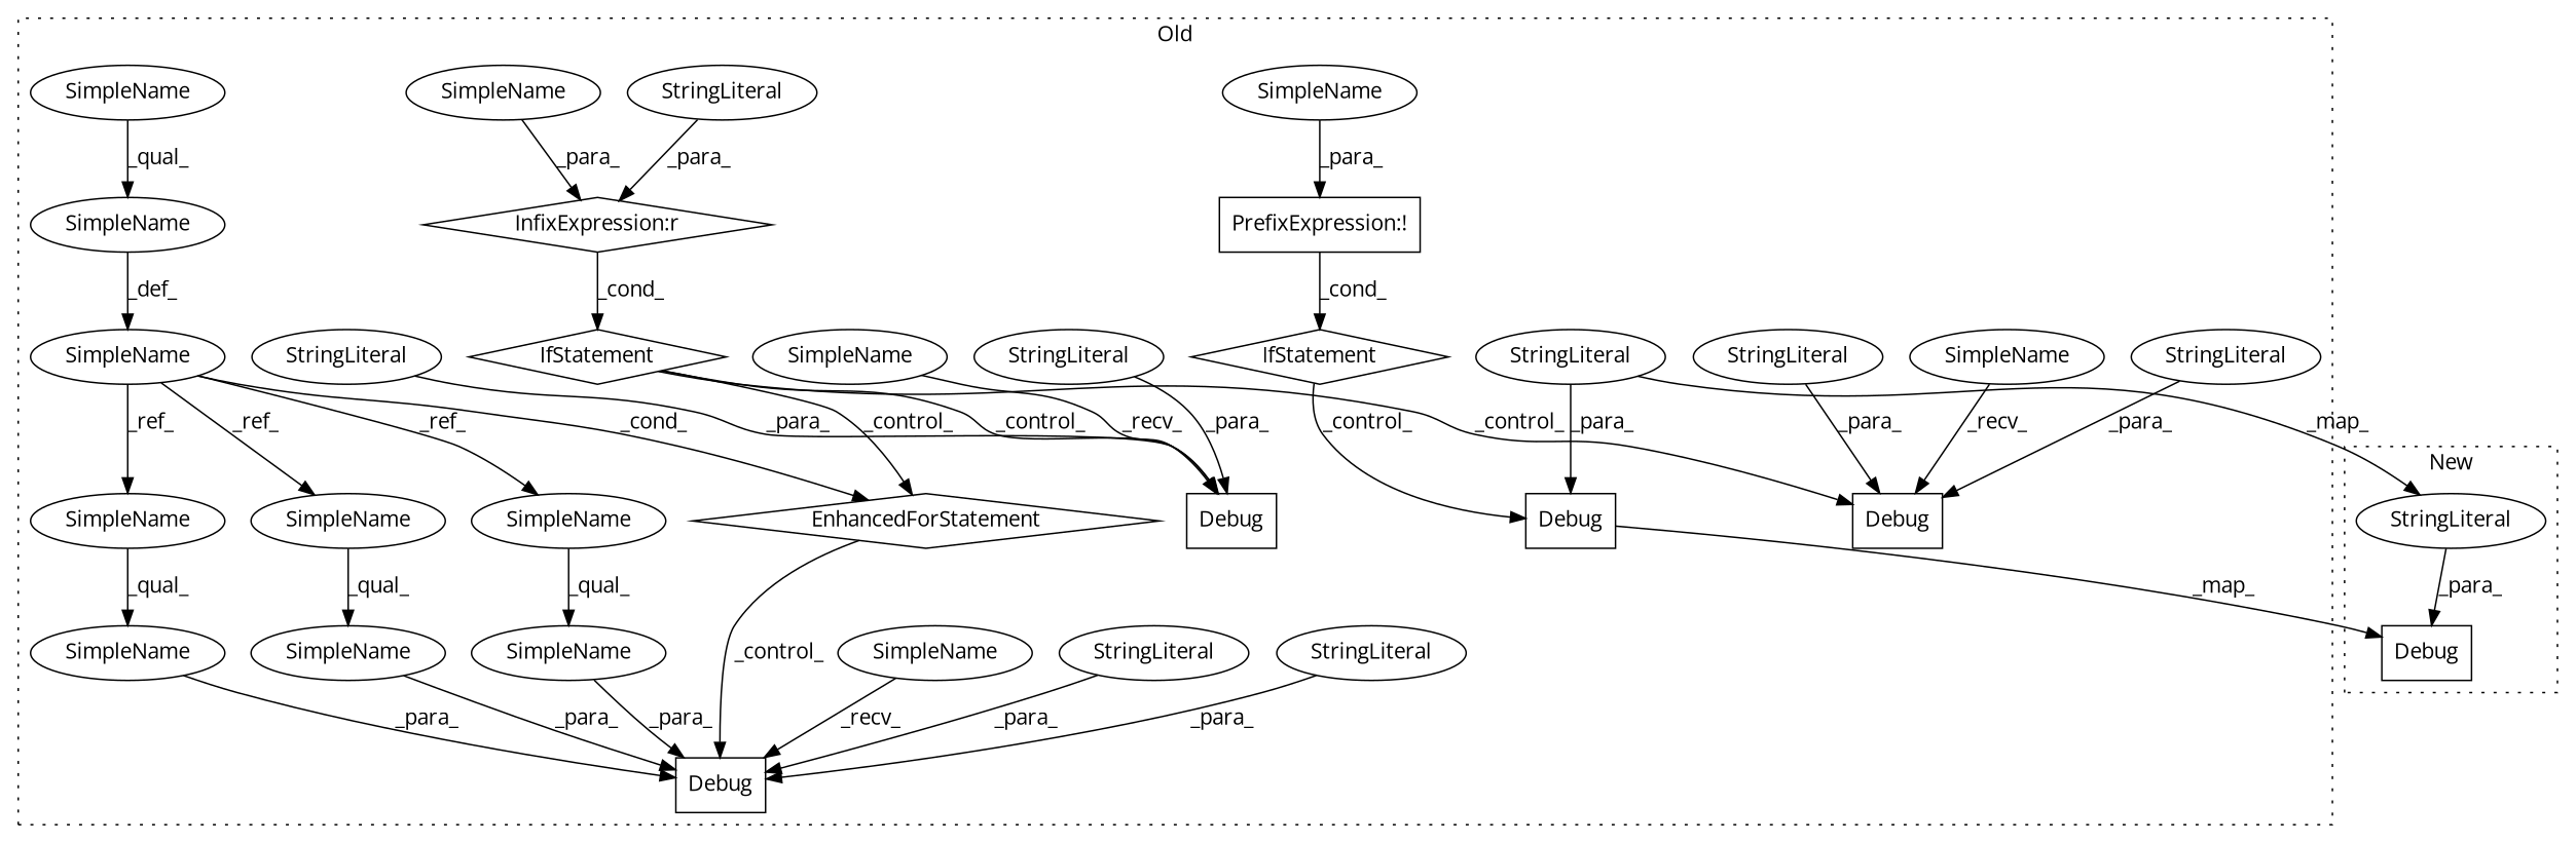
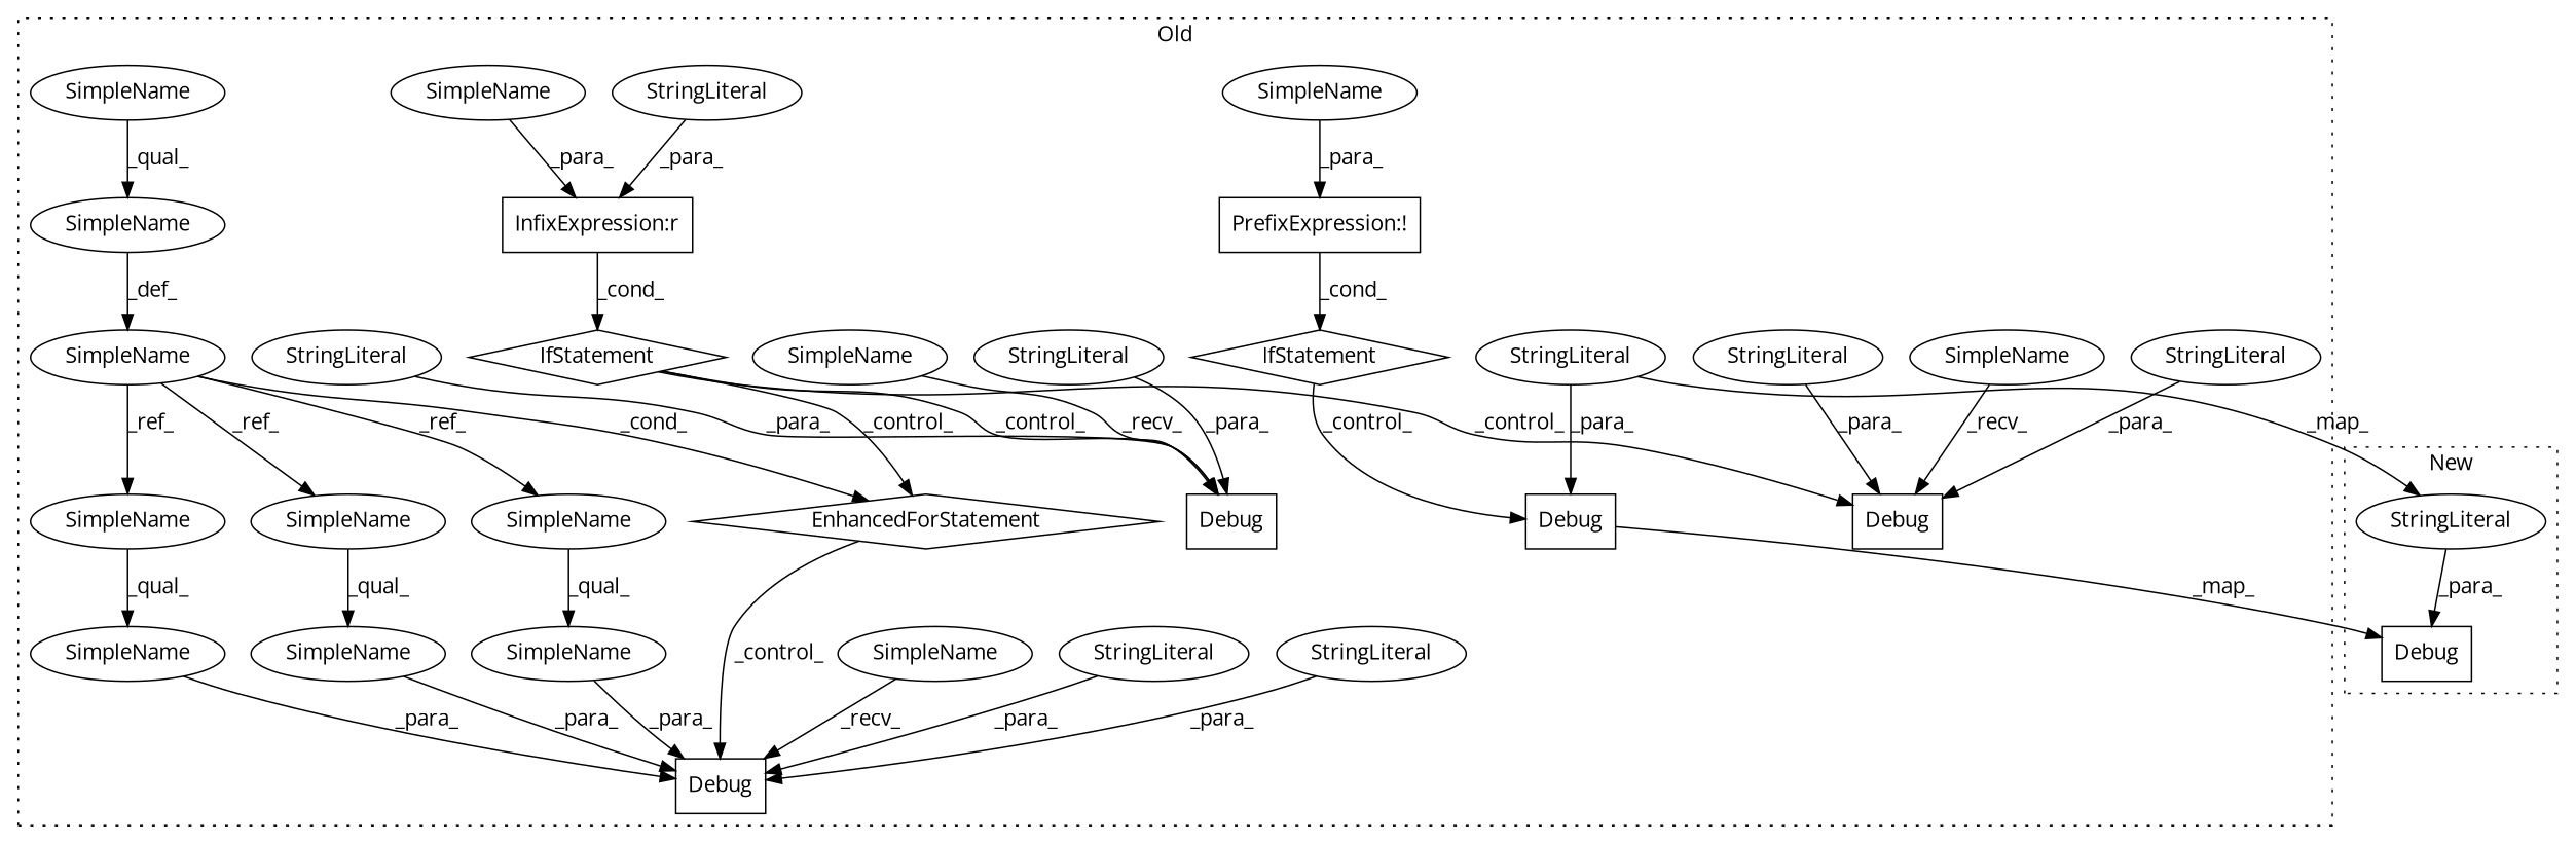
  digraph {
    fontname="Open Sans"
    node [a=42 l="6,1" s=13399 shape=ellipse fontname="Open Sans"]
    edge [fontname="Open Sans"]
    n1 [a=32 label=Debug s="13021,13079" shape=box]
    n2 [a=45 l=17 label=StringLiteral s=13050]
    n3 [a=32 label=Debug s="13775,13835" shape=box]
    n4 [a=45 l=31 label=StringLiteral s=13804]
    n5 [a=45 l=21 label=StringLiteral s=13781]
    n6 [a=32 label=Debug s="13950,14010" shape=box]
    n7 [a=45 l=21 label=StringLiteral s=13956]
    n8 [a=45 l=31 label=StringLiteral s=13979]
    n9 [a=32 label=Debug s="13263,13477" shape=box]
    n10 [a=45 l=21 label=StringLiteral s=13269]
    n11 [a=45 l=83 label=StringLiteral s=13292]
    n12 [l=11 label=SimpleName]
    n13 [l=13 label=SimpleName s=13464]
    n14 [l=30 label=SimpleName s=13432]
-   n15 [a=27 l=4 label="InfixExpression:r" s=13102 shape=diamond]
+   n15 [a=27 l=4 label="InfixExpression:r" s=13102 shape=box]
    n16 [a=25 l="4,14" label=IfStatement s="12966,13003" shape=diamond]
    n17 [a=38 l=-12971 label="PrefixExpression:!" s=12970 shape=box]
    n18 [a=45 l=4 label=StringLiteral s=13106]
    n19 [a=25 l="4,10" label=IfStatement s="13091,13110" shape=diamond]
    n20 [a=70 l="-13197,22" label=EnhancedForStatement s="13196,13237" shape=diamond]
    n21 [l=15 label=SimpleName s=13222]
    n22 [l=6 label=SimpleName s=13212]
    n23 [l=3 label=SimpleName s=13771]
    n24 [l=3 label=SimpleName s=13946]
    n25 [l=3 label=SimpleName s=13259]
    n26 [l=6 label=SimpleName s=13432]
    n27 [l=6 label=SimpleName]
    n28 [l=6 label=SimpleName s=13464]
    n29 [l=0 label=SimpleName s=-1]
    n30 [l=7 label=SimpleName s=13095]
    n31 [l=7 label=SimpleName s=13222]
    n32 [a=32 label=Debug s="14337,14429" shape=box]
    n33 [a=45 l=51 label=StringLiteral s=14366]
    subgraph cluster_1 {
      label=Old
      style=dotted
      n1
      n2
      n3
      n4
      n5
      n6
      n7
      n8
      n9
      n10
      n11
      n12
      n13
      n14
      n15
      n16
      n17
      n18
      n19
      n20
      n21
      n22
      n23
      n24
      n25
      n26
      n27
      n28
      n29
      n30
      n31
    }
    subgraph cluster_2 {
      label=New
      style=dotted
      n32
      n33
    }
    n1 -> n32 [label=_map_]
    n2 -> n1 [label=_para_]
    n2 -> n33 [label=_map_]
    n4 -> n3 [label=_para_]
    n5 -> n3 [label=_para_]
    n7 -> n6 [label=_para_]
    n8 -> n6 [label=_para_]
    n10 -> n9 [label=_para_]
    n11 -> n9 [label=_para_]
    n12 -> n9 [label=_para_]
    n13 -> n9 [label=_para_]
    n14 -> n9 [label=_para_]
    n15 -> n19 [label=_cond_]
    n16 -> n1 [label=_control_]
    n17 -> n16 [label=_cond_]
    n18 -> n15 [label=_para_]
    n19 -> n3 [label=_control_]
    n19 -> n6 [label=_control_]
    n19 -> n20 [label=_control_]
    n20 -> n9 [label=_control_]
    n21 -> n22 [label=_def_]
    n22 -> n20 [label=_cond_]
    n22 -> n26 [label=_ref_]
    n22 -> n27 [label=_ref_]
    n22 -> n28 [label=_ref_]
    n23 -> n3 [label=_recv_]
    n24 -> n6 [label=_recv_]
    n25 -> n9 [label=_recv_]
    n26 -> n14 [label=_qual_]
    n27 -> n12 [label=_qual_]
    n28 -> n13 [label=_qual_]
    n29 -> n17 [label=_para_]
    n30 -> n15 [label=_para_]
    n31 -> n21 [label=_qual_]
    n33 -> n32 [label=_para_]
  }
